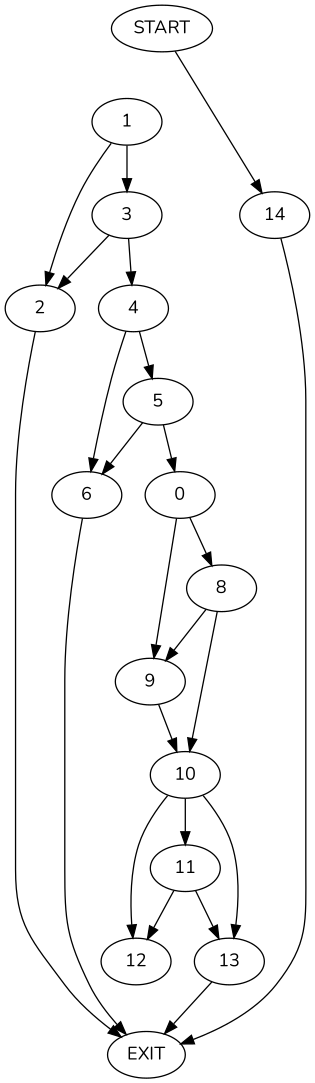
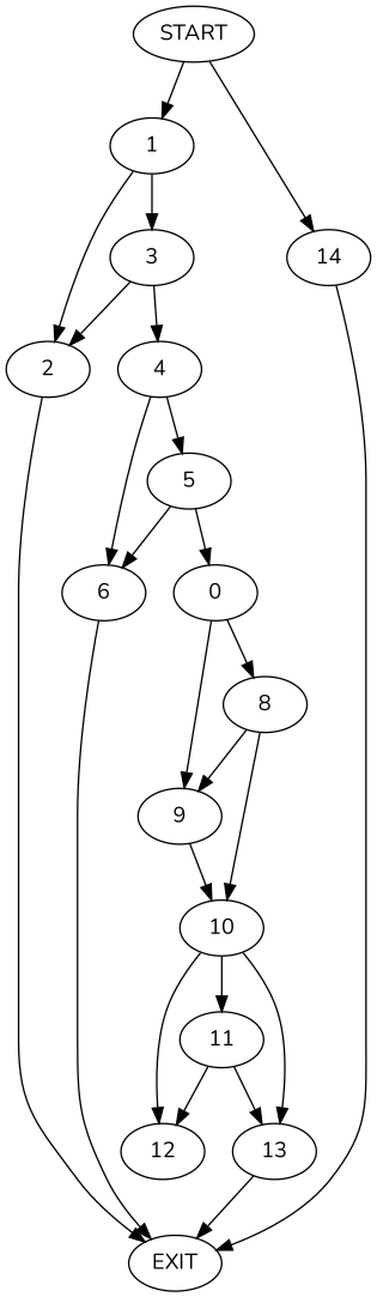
  digraph {
    fontname=Nunito
    node [fontname=Nunito]
    edge [fontname=Nunito]
    n1 [label=START]
    1
    14
    2
    3
    n6 [label=EXIT]
    4
    5
    6
    n10 [label=0]
    8
    9
    10
    11
    12
    13
+   n1 -> 1
    n1 -> 14
    1 -> 2
    1 -> 3
    14 -> n6
    2 -> n6
    3 -> 2
    3 -> 4
    4 -> 5
    4 -> 6
    5 -> 6
    5 -> n10
    6 -> n6
    n10 -> 8
    n10 -> 9
    8 -> 9
    8 -> 10
    9 -> 10
    10 -> 11
    10 -> 12
    10 -> 13
    11 -> 12
    11 -> 13
    13 -> n6
  }
